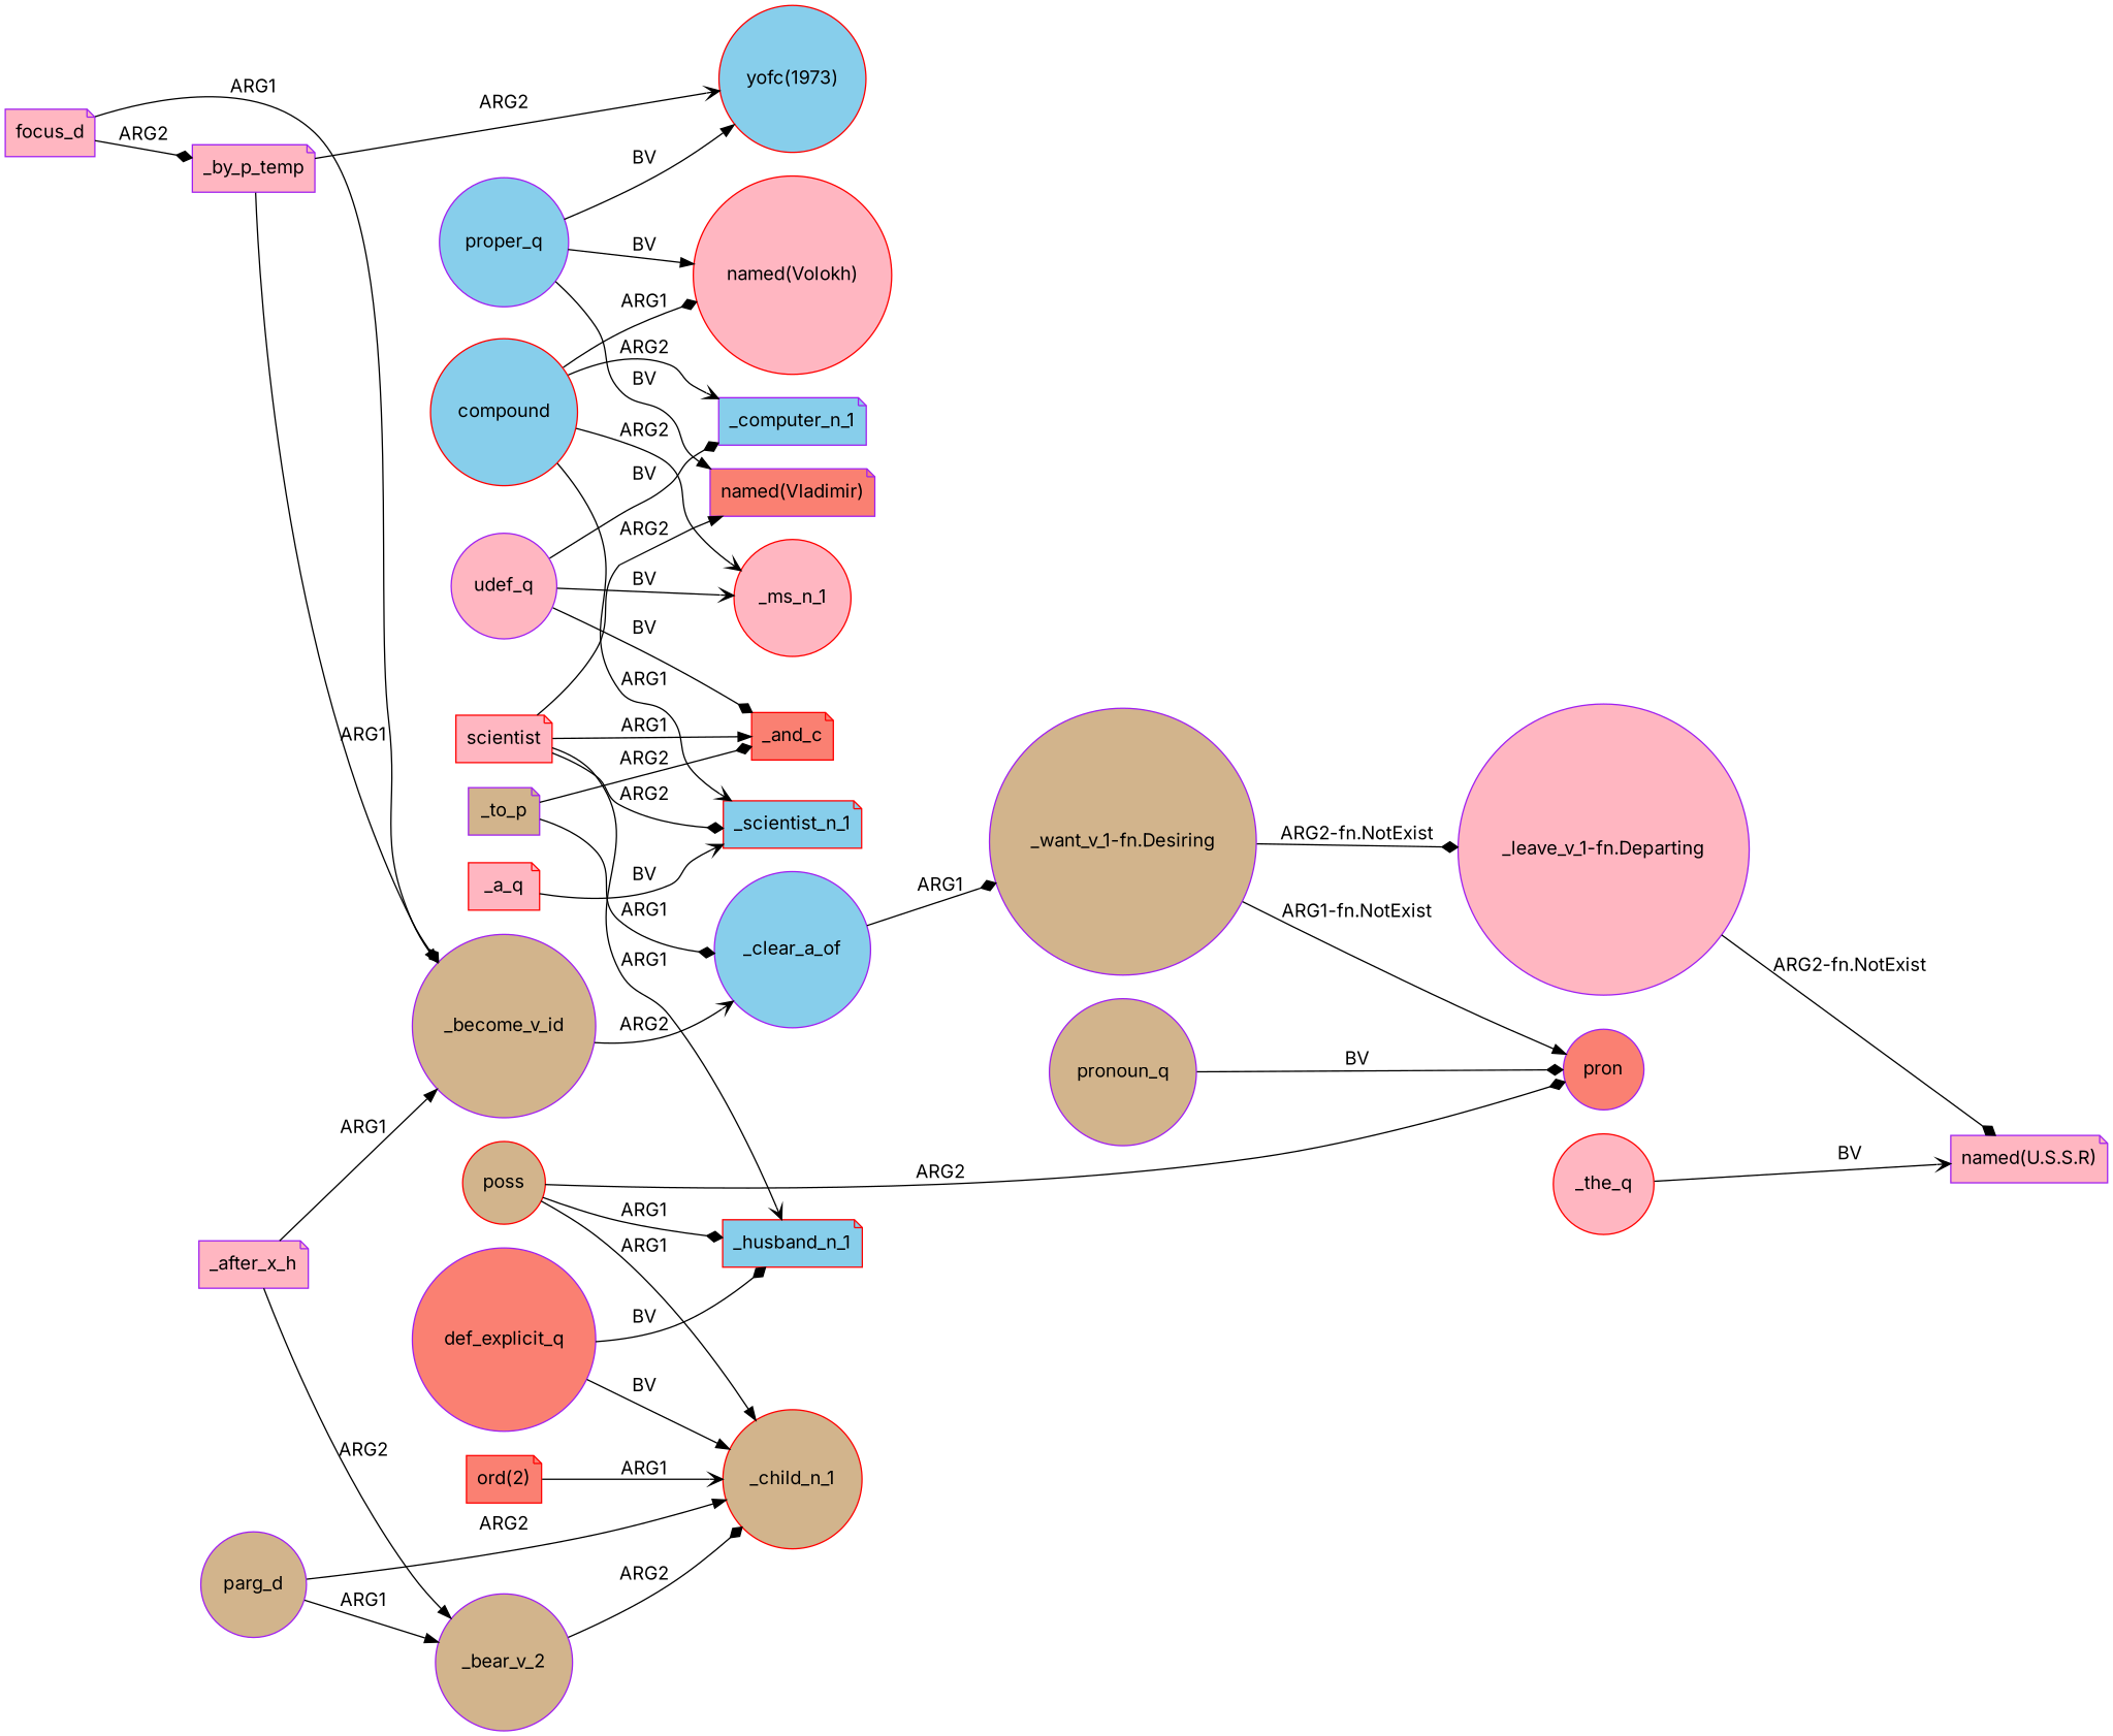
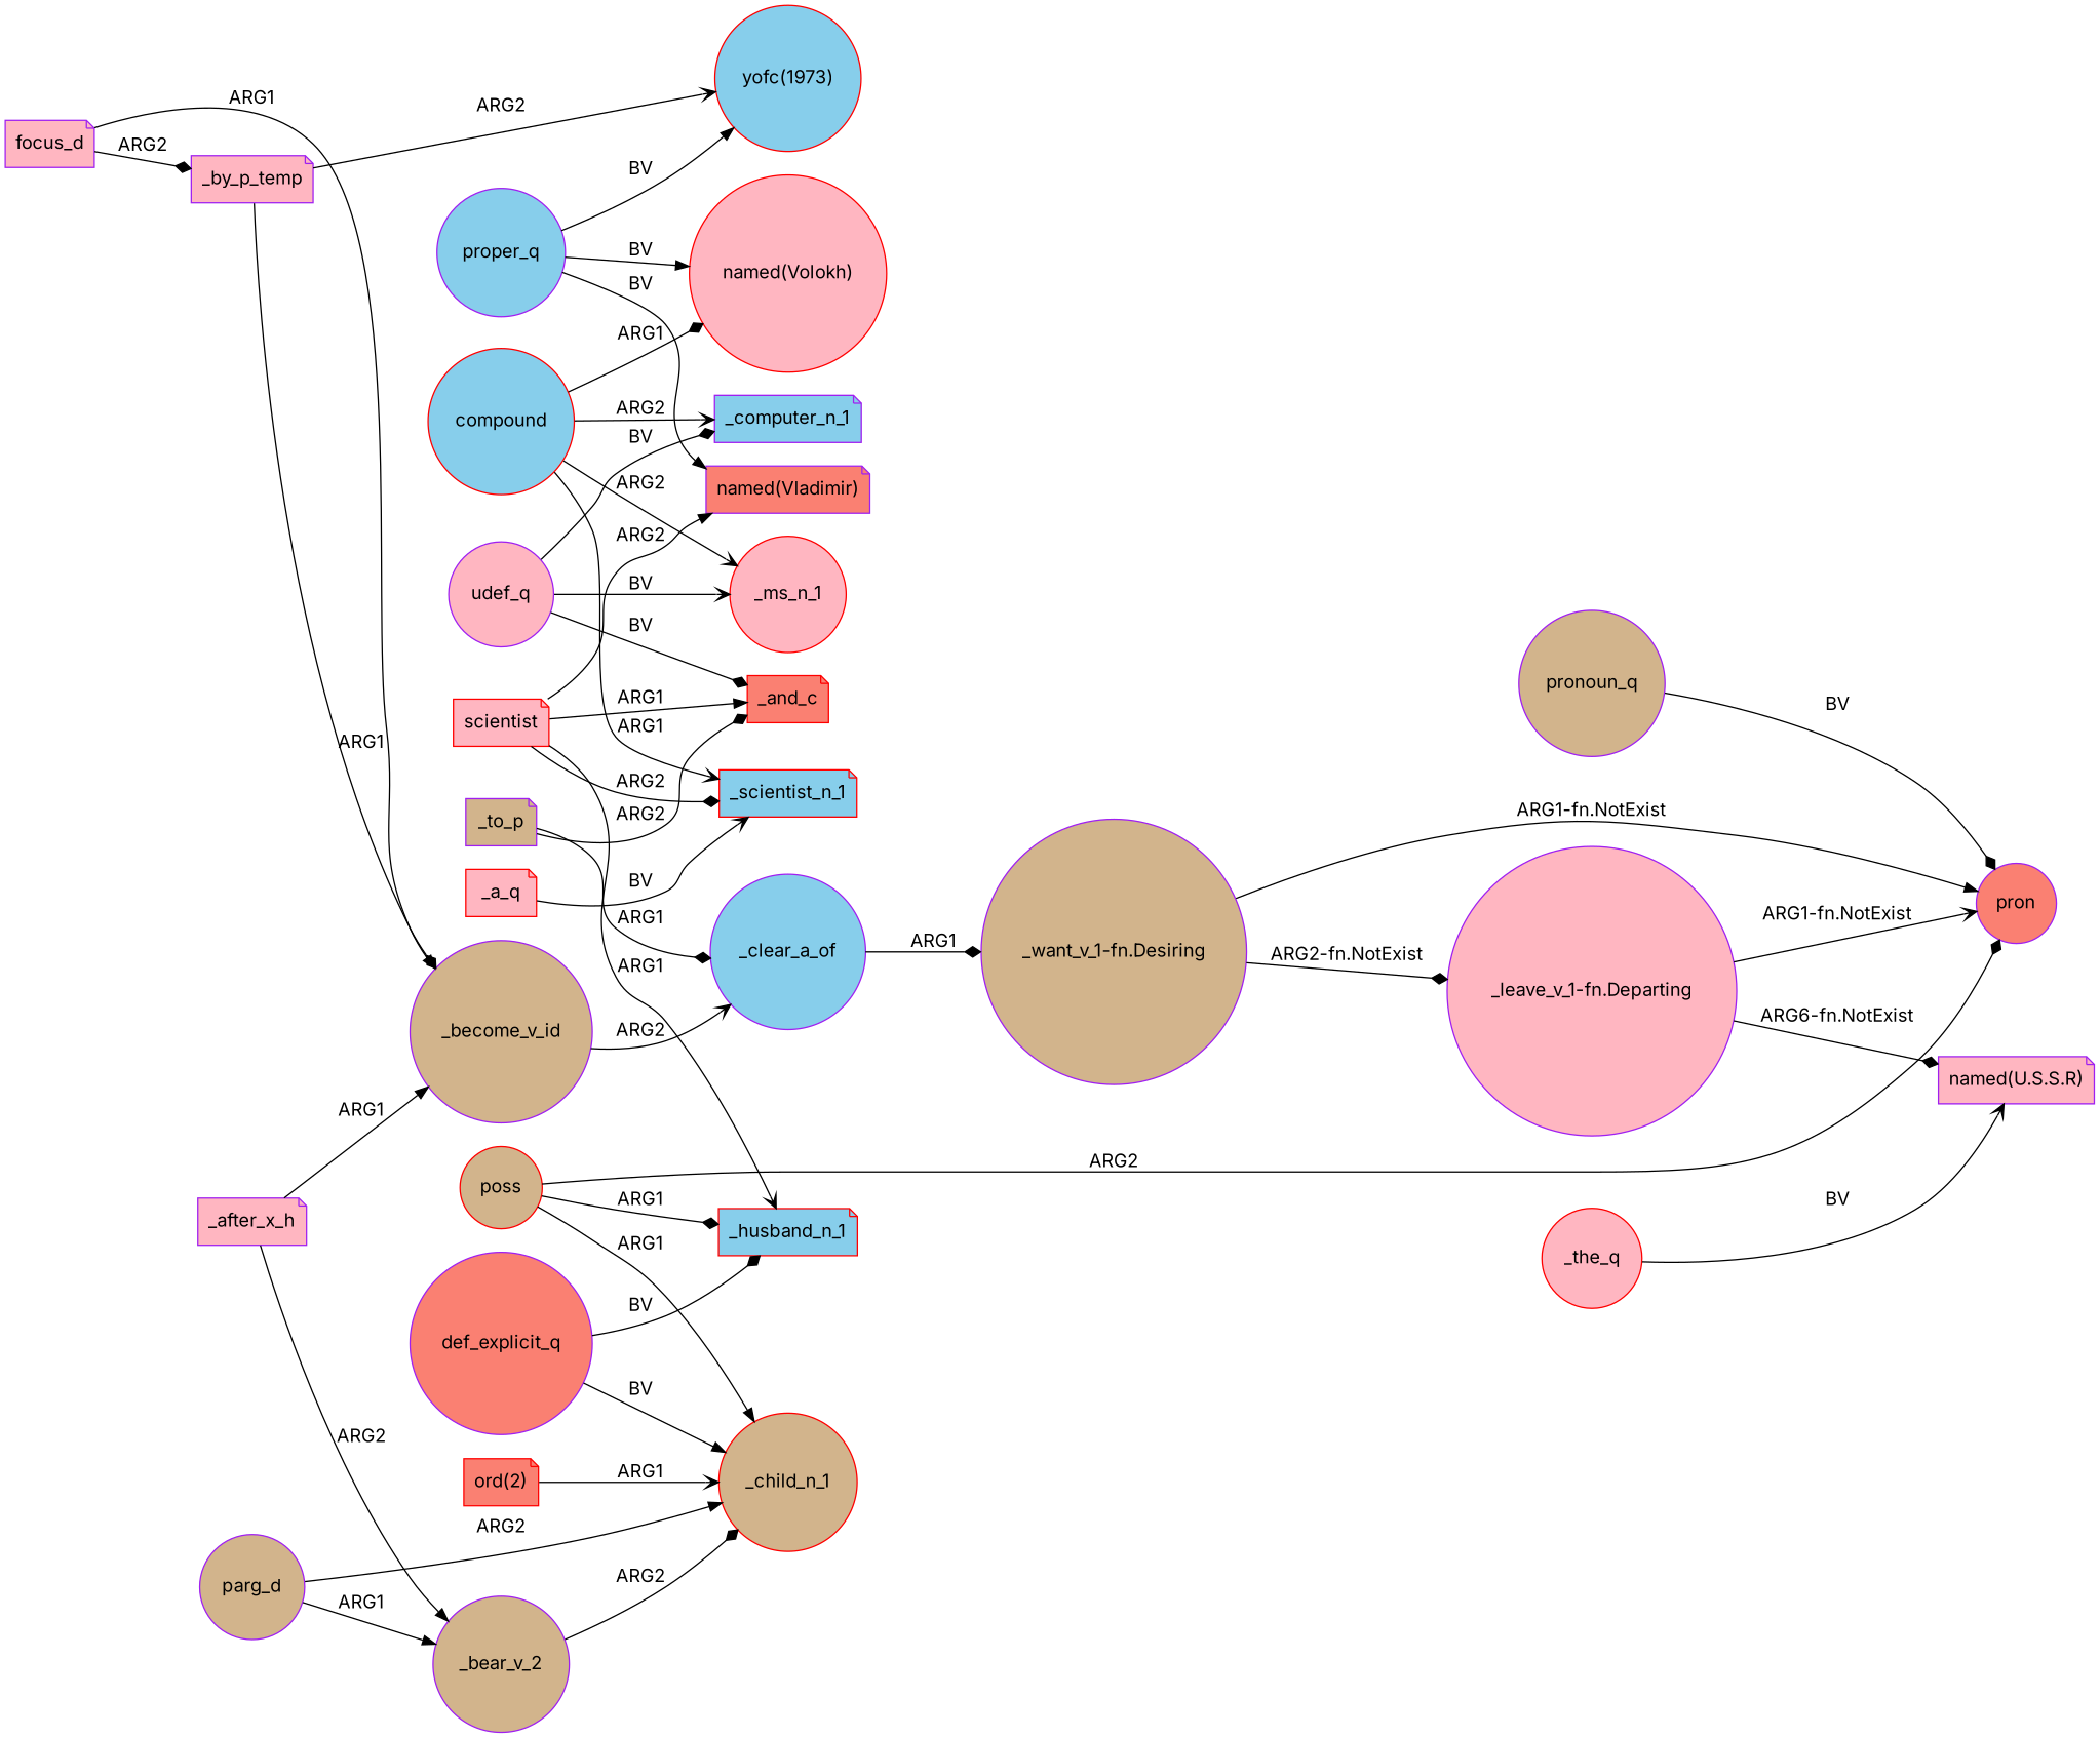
  digraph {
    fontname=Inter
    rankdir=LR
    node [color=purple fillcolor=lightpink fontname=Inter shape=circle style=filled]
    edge [arrowhead=diamond fontname=Inter]
    proper_q [fillcolor=skyblue]
    "yofc(1973)" [color=red fillcolor=skyblue]
    "named(Vladimir)" [fillcolor=salmon shape=note]
    "named(Volokh)" [color=red]
    n5 [color=red label=scientist shape=note]
    _husband_n_1 [color=red fillcolor=skyblue shape=note]
    _and_c [color=red fillcolor=salmon shape=note]
    _scientist_n_1 [color=red fillcolor=skyblue shape=note]
    poss [color=red fillcolor=tan]
    pron [fillcolor=salmon]
    _child_n_1 [color=red fillcolor=tan]
    _by_p_temp [shape=note]
    _become_v_id [fillcolor=tan]
    _clear_a_of [fillcolor=skyblue]
    "_want_v_1-fn.Desiring" [fillcolor=tan]
    "_leave_v_1-fn.Departing"
    "named(U.S.S.R)" [shape=note]
    _to_p [fillcolor=tan shape=note]
    _the_q [color=red]
    def_explicit_q [fillcolor=salmon]
    _after_x_h [shape=note]
    _bear_v_2 [fillcolor=tan]
    compound [color=red fillcolor=skyblue]
    _ms_n_1 [color=red]
    _computer_n_1 [fillcolor=skyblue shape=note]
    udef_q
    "ord(2)" [color=red fillcolor=salmon shape=note]
    focus_d [shape=note]
    pronoun_q [fillcolor=tan]
    parg_d [fillcolor=tan]
    _a_q [color=red shape=note]
    proper_q -> "yofc(1973)" [arrowhead=normal label=BV]
    proper_q -> "named(Vladimir)" [arrowhead=normal label=BV]
    proper_q -> "named(Volokh)" [arrowhead=normal label=BV]
    n5 -> "named(Vladimir)" [arrowhead=normal label=ARG2]
    n5 -> _husband_n_1 [arrowhead=vee label=ARG1]
    n5 -> _and_c [arrowhead=normal label=ARG1]
    n5 -> _scientist_n_1 [label=ARG2]
    poss -> _husband_n_1 [label=ARG1]
    poss -> pron [label=ARG2]
    poss -> _child_n_1 [arrowhead=normal label=ARG1]
    _by_p_temp -> "yofc(1973)" [arrowhead=vee label=ARG2]
    _by_p_temp -> _become_v_id [label=ARG1]
    _become_v_id -> _clear_a_of [arrowhead=vee label=ARG2]
    _clear_a_of -> "_want_v_1-fn.Desiring" [label=ARG1]
    "_want_v_1-fn.Desiring" -> pron [arrowhead=normal label="ARG1-fn.NotExist"]
    "_want_v_1-fn.Desiring" -> "_leave_v_1-fn.Departing" [label="ARG2-fn.NotExist"]
-   "_leave_v_1-fn.Departing" -> "named(U.S.S.R)" [label="ARG2-fn.NotExist"]
+   "_leave_v_1-fn.Departing" -> pron [arrowhead=vee label="ARG1-fn.NotExist"]
+   "_leave_v_1-fn.Departing" -> "named(U.S.S.R)" [label="ARG6-fn.NotExist"]
    _to_p -> _and_c [label=ARG2]
    _to_p -> _clear_a_of [label=ARG1]
    _the_q -> "named(U.S.S.R)" [arrowhead=vee label=BV]
    def_explicit_q -> _husband_n_1 [label=BV]
    def_explicit_q -> _child_n_1 [arrowhead=normal label=BV]
    _after_x_h -> _become_v_id [arrowhead=normal label=ARG1]
    _after_x_h -> _bear_v_2 [arrowhead=normal label=ARG2]
    _bear_v_2 -> _child_n_1 [label=ARG2]
    compound -> "named(Volokh)" [label=ARG1]
    compound -> _scientist_n_1 [arrowhead=vee label=ARG1]
    compound -> _ms_n_1 [arrowhead=vee label=ARG2]
    compound -> _computer_n_1 [arrowhead=vee label=ARG2]
    udef_q -> _and_c [label=BV]
    udef_q -> _ms_n_1 [arrowhead=vee label=BV]
    udef_q -> _computer_n_1 [label=BV]
    "ord(2)" -> _child_n_1 [arrowhead=vee label=ARG1]
    focus_d -> _by_p_temp [label=ARG2]
    focus_d -> _become_v_id [arrowhead=normal label=ARG1]
    pronoun_q -> pron [label=BV]
    parg_d -> _child_n_1 [arrowhead=normal label=ARG2]
    parg_d -> _bear_v_2 [arrowhead=normal label=ARG1]
    _a_q -> _scientist_n_1 [arrowhead=vee label=BV]
  }
